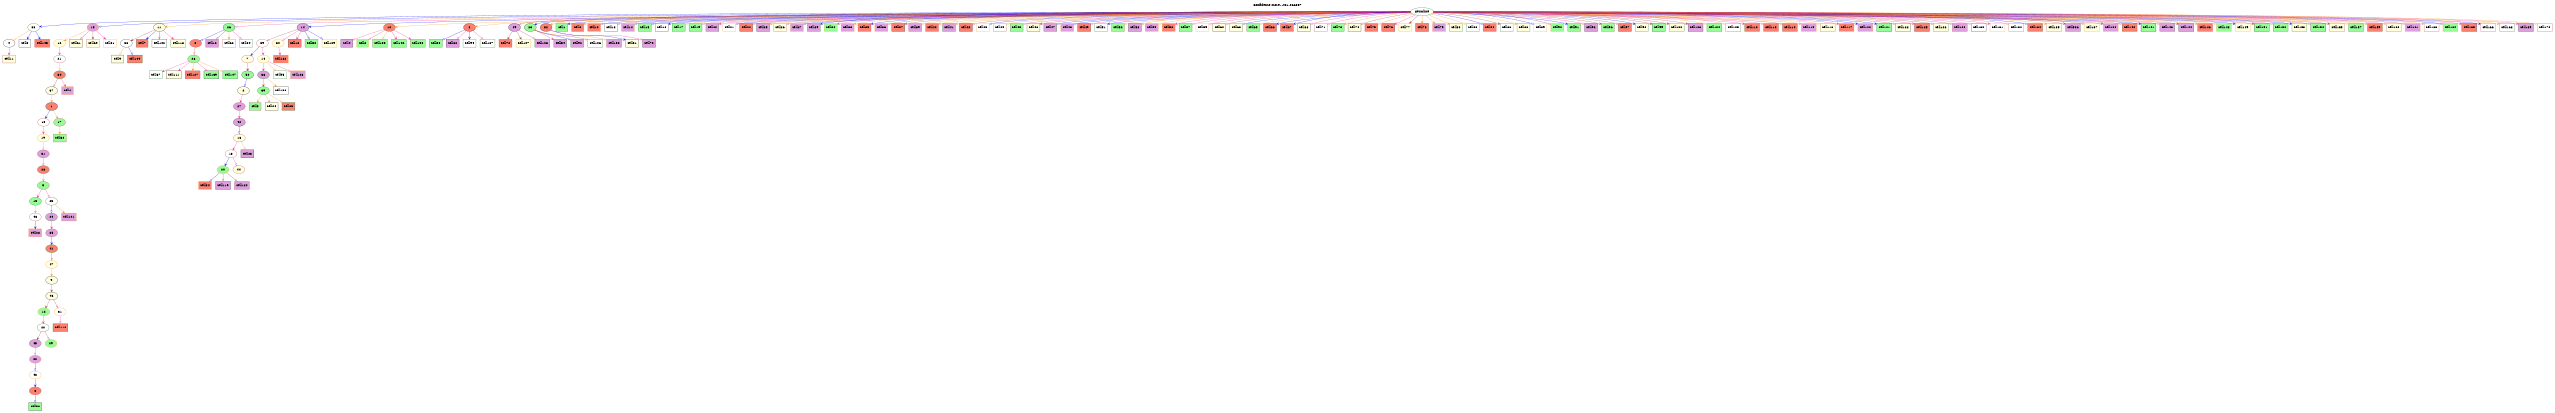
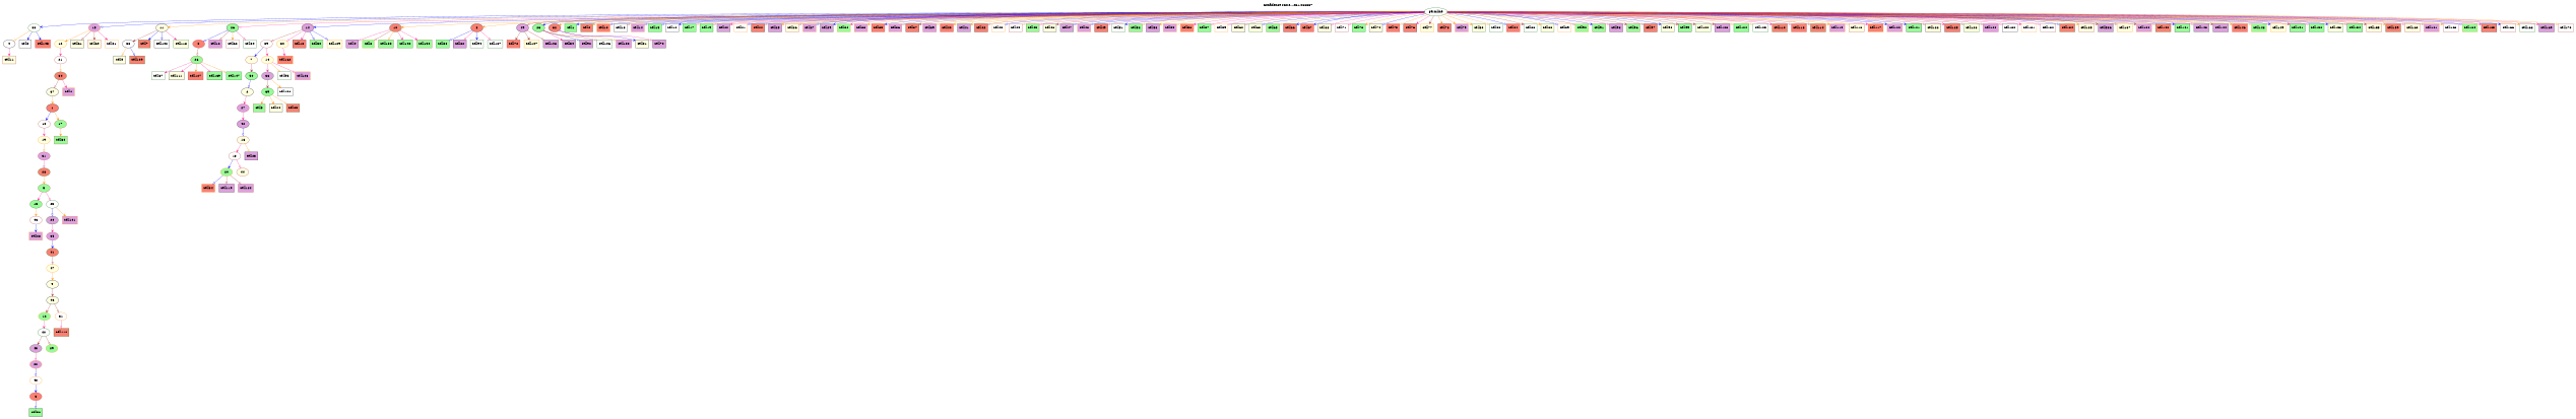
  digraph {
    label="Confidence score: -481.066337"
    labelloc=t
    node [color=darkgreen fillcolor=plum style=filled shape=box]
    edge [arrowhead=vee color=deeppink]
    n1 [fillcolor=white label=33 shape=""]
    n2 [color=black fillcolor=white label=4 shape=""]
    cell3 [color=black fillcolor=white]
    cell145 [color=brown fillcolor=salmon]
    cell11 [color=brown fillcolor=lightyellow]
    n6 [fillcolor=palegreen label=15 shape=""]
    n7 [color=brown fillcolor=white label=43 shape=""]
    cell28 [color=darkorange]
    n9 [color=darkorange fillcolor=white label=48 shape=""]
    n10 [color=brown fillcolor=salmon label=6 shape=""]
    cell58 [color=black fillcolor=palegreen]
    n12 [color=darkorange label=22 shape=""]
    n13 [label=45 shape=""]
    n14 [fillcolor=white label=40 shape=""]
    n15 [color=darkorange fillcolor=palegreen label=29 shape=""]
    n16 [color=darkorange fillcolor=palegreen label=12 shape=""]
    n17 [color=black fillcolor=lightyellow label=46 shape=""]
    n18 [color=darkorange fillcolor=white label=31 shape=""]
    cell112 [fillcolor=salmon]
    n20 [color=black fillcolor=lightyellow label=9 shape=""]
    n21 [color=darkorange fillcolor=lightyellow label=47 shape=""]
    n22 [fillcolor=salmon label=41 shape=""]
    n23 [color=brown label=35 shape=""]
    n24 [label=24 shape=""]
    n25 [fillcolor=white label=25 shape=""]
    cell101 [color=darkorange]
    n27 [color=brown fillcolor=palegreen label=5 shape=""]
    n28 [fillcolor=salmon label=28 shape=""]
    n29 [color=brown label=31 shape=""]
    n30 [color=darkorange fillcolor=lightyellow label=19 shape=""]
    n31 [color=brown fillcolor=white label=13 shape=""]
    n32 [color=black fillcolor=salmon label=1 shape=""]
    n33 [color=brown fillcolor=palegreen label=17 shape=""]
    cell30 [color=brown fillcolor=palegreen]
    n35 [color=black fillcolor=lightyellow label=37 shape=""]
    n36 [fillcolor=salmon label=34 shape=""]
    cell2 [color=darkorange]
    n38 [color=brown fillcolor=white label=21 shape=""]
    n39 [color=darkorange fillcolor=lightyellow label=12 shape=""]
    n40 [color=darkorange label=15 shape=""]
    cell61 [color=black fillcolor=lightyellow]
    cell69 [color=brown fillcolor=lightyellow]
    cell81 [color=darkorange fillcolor=white]
    n44 [color=black fillcolor=lightyellow label=11 shape=""]
    n45 [color=black fillcolor=white label=38 shape=""]
    cell7 [fillcolor=salmon]
    cell102 [color=black fillcolor=white]
    cell118 [fillcolor=lightyellow]
    cell9 [color=black fillcolor=lightyellow]
    cell109 [fillcolor=salmon]
    n51 [color=brown fillcolor=salmon label=3 shape=""]
    n52 [color=brown fillcolor=palegreen label=26 shape=""]
    cell87 [fillcolor=white]
    cell111 [color=black fillcolor=lightyellow]
    cell127 [color=brown fillcolor=salmon]
    cell139 [color=black fillcolor=palegreen]
    cell147 [fillcolor=palegreen]
    n58 [color=black fillcolor=palegreen label=26 shape=""]
    cell12 [color=brown]
    cell62 [color=brown fillcolor=white]
    cell64 [fillcolor=white]
    n62 [color=brown fillcolor=white label=18 shape=""]
    n63 [color=darkorange fillcolor=palegreen label=20 shape=""]
    n64 [color=brown fillcolor=lightyellow label=44 shape=""]
    cell34 [color=darkorange fillcolor=salmon]
    cell119 [color=black]
    cell124 [color=brown]
    n68 [color=brown fillcolor=lightyellow label=16 shape=""]
    cell23 [color=black]
    n70 [color=black label=42 shape=""]
    n71 [color=brown label=27 shape=""]
    n72 [color=black fillcolor=lightyellow label=2 shape=""]
    n73 [color=black fillcolor=palegreen label=50 shape=""]
    n74 [color=brown fillcolor=lightyellow label=7 shape=""]
    n75 [label=36 shape=""]
    n76 [fillcolor=palegreen label=39 shape=""]
    cell156 [color=black fillcolor=white]
    cell5 [color=brown fillcolor=palegreen]
    cell24 [color=black fillcolor=lightyellow]
    cell85 [fillcolor=salmon]
    n81 [color=darkorange fillcolor=lightyellow label=14 shape=""]
    cell95 [fillcolor=white]
    cell123 [color=darkorange]
    n84 [color=brown fillcolor=white label=39 shape=""]
    n85 [color=black label=14 shape=""]
    n86 [color=darkorange fillcolor=lightyellow label=30 shape=""]
    cell18 [color=black fillcolor=salmon]
    cell50 [color=brown fillcolor=palegreen]
    cell129 [color=darkorange fillcolor=lightyellow]
    cell162 [color=darkorange fillcolor=salmon]
    n91 [fillcolor=white label=germline shape=""]
    n92 [fillcolor=salmon label=10 shape=""]
    n93 [color=black fillcolor=salmon label=8 shape=""]
    n94 [color=black label=49 shape=""]
    n95 [color=black fillcolor=palegreen label=23 shape=""]
    n96 [color=black fillcolor=salmon label=32 shape=""]
    cell1 [fillcolor=palegreen]
    cell6 [fillcolor=salmon]
    cell10 [color=darkorange fillcolor=salmon]
    cell13 [color=black fillcolor=white]
    cell14 [color=darkorange]
    cell15 [fillcolor=palegreen]
    cell16 [color=black fillcolor=white]
    cell17 [fillcolor=palegreen]
    cell19 [fillcolor=palegreen]
    cell20
    cell21 [color=darkorange fillcolor=white]
    cell22 [color=black fillcolor=salmon]
    cell25 [color=black]
    cell26 [color=brown fillcolor=lightyellow]
    cell27 [color=darkorange]
    cell29
    cell32 [color=darkorange fillcolor=palegreen]
    cell33 [color=darkorange]
    cell35 [color=brown fillcolor=salmon]
    cell36 [color=darkorange]
    cell37 [color=black fillcolor=salmon]
    cell39 [color=brown]
    cell40 [color=brown fillcolor=salmon]
    cell41
    cell42 [color=black fillcolor=salmon]
    cell43 [color=darkorange fillcolor=white]
    cell44 [color=brown fillcolor=white]
    cell45 [color=brown fillcolor=palegreen]
    cell46 [color=black fillcolor=lightyellow]
    cell47
    cell48 [color=darkorange]
    cell49 [color=black fillcolor=salmon]
    cell51 [fillcolor=white]
    cell52 [color=brown fillcolor=palegreen]
    cell53 [color=black]
    cell55 [color=darkorange]
    cell56 [color=darkorange fillcolor=salmon]
    cell57 [fillcolor=palegreen]
    cell59 [color=darkorange fillcolor=white]
    cell60 [color=black fillcolor=lightyellow]
    cell63 [fillcolor=lightyellow]
    cell65 [color=brown fillcolor=palegreen]
    cell66 [color=black fillcolor=salmon]
    cell67 [color=brown fillcolor=salmon]
    cell68 [color=black fillcolor=lightyellow]
    cell71 [color=brown fillcolor=white]
    cell73 [fillcolor=palegreen]
    cell74 [color=black fillcolor=lightyellow]
    cell75 [color=brown fillcolor=salmon]
    cell76 [color=black fillcolor=salmon]
    cell77 [color=darkorange fillcolor=lightyellow]
    cell78 [color=black fillcolor=salmon]
    cell79 [color=darkorange]
    cell80 [fillcolor=lightyellow]
    cell83 [fillcolor=white]
    cell84 [color=brown fillcolor=salmon]
    cell86 [fillcolor=white]
    cell88 [fillcolor=lightyellow]
    cell89 [color=darkorange fillcolor=white]
    cell90 [color=darkorange fillcolor=palegreen]
    cell91 [color=brown fillcolor=palegreen]
    cell93 [color=black]
    cell96 [color=brown fillcolor=palegreen]
    cell97 [color=black fillcolor=salmon]
    cell98 [fillcolor=lightyellow]
    cell99 [color=black fillcolor=palegreen]
    cell100 [fillcolor=lightyellow]
    cell103 [color=black]
    cell104 [fillcolor=palegreen]
    cell105 [fillcolor=white]
    cell110 [fillcolor=salmon]
    cell113 [color=brown fillcolor=salmon]
    cell114 [fillcolor=salmon]
    cell115 [color=darkorange]
    cell116 [color=brown fillcolor=lightyellow]
    cell117 [color=darkorange fillcolor=salmon]
    cell120 [color=darkorange]
    cell121 [color=black fillcolor=palegreen]
    cell122 [color=black fillcolor=lightyellow]
    cell125 [color=black fillcolor=salmon]
    cell126 [fillcolor=lightyellow]
    cell128 [color=brown]
    cell130 [color=black fillcolor=white]
    cell131 [color=darkorange fillcolor=white]
    cell132 [color=brown fillcolor=white]
    cell134 [fillcolor=salmon]
    cell135 [color=brown fillcolor=lightyellow]
    n184 [label=cell536]
    cell137 [color=darkorange fillcolor=lightyellow]
    cell138 [color=darkorange]
    cell140 [fillcolor=salmon]
    cell141 [color=black fillcolor=palegreen]
    cell143
    cell144 [color=black]
    cell146 [color=brown fillcolor=salmon]
    cell148 [color=darkorange fillcolor=palegreen]
    cell149 [color=darkorange fillcolor=lightyellow]
    cell151 [color=black fillcolor=palegreen]
    cell152 [fillcolor=palegreen]
    cell153 [fillcolor=lightyellow]
    cell154 [color=black fillcolor=palegreen]
    cell155 [color=brown fillcolor=lightyellow]
-   cell157 [fillcolor=palegreen]
    cell159 [fillcolor=salmon]
    cell160 [color=brown fillcolor=lightyellow]
    cell161 [color=darkorange]
    cell163 [color=brown fillcolor=white]
    cell164 [color=darkorange fillcolor=palegreen]
    cell165 [color=black fillcolor=salmon]
    cell166 [color=brown fillcolor=white]
    cell168 [fillcolor=white]
    cell169 [color=black]
    cell170 [color=brown fillcolor=white]
    cell4 [color=black]
    cell8 [color=darkorange fillcolor=palegreen]
    cell133 [color=brown fillcolor=palegreen]
    cell142 [fillcolor=palegreen]
    cell150 [color=brown fillcolor=palegreen]
    cell38 [fillcolor=palegreen]
    cell82 [color=black]
    cell94 [fillcolor=white]
    cell167 [fillcolor=white]
    cell72 [color=brown fillcolor=salmon]
    cell107 [color=darkorange fillcolor=lightyellow]
    cell108
    cell54
    cell92
    cell106 [fillcolor=white]
    cell158 [color=brown]
    cell31 [color=black fillcolor=lightyellow]
    cell70 [color=black]
    n1 -> n2 [arrowhead=onormal color=darkorange]
    n1 -> cell3 [color=blue]
    n1 -> cell145 [color=blue]
    n2 -> cell11
    n6 -> n7 [color=darkorange]
    n7 -> cell28 [color=blue]
    n9 -> n10 [color=blue]
    n10 -> cell58 [arrowhead=onormal color=blue]
    n12 -> n9 [arrowhead=onormal color=blue]
    n13 -> n12 [arrowhead=onormal]
    n14 -> n13 [color=brown]
    n14 -> n15 [arrowhead=onormal color=brown]
    n16 -> n14
    n17 -> n16 [color=brown]
    n17 -> n18 [arrowhead=onormal color=brown]
    n18 -> cell112 [arrowhead=onormal]
    n20 -> n17 [color=brown]
    n21 -> n20 [color=darkorange]
    n22 -> n21 [arrowhead=onormal color=brown]
    n23 -> n22 [color=blue]
    n24 -> n23
    n25 -> n24 [arrowhead=onormal color=blue]
    n25 -> cell101 [color=darkorange]
    n27 -> n6
    n27 -> n25 [arrowhead=onormal]
    n28 -> n27 [color=darkorange]
    n29 -> n28 [arrowhead=onormal]
    n30 -> n29 [arrowhead=onormal color=darkorange]
    n31 -> n30
    n32 -> n31 [color=blue]
    n32 -> n33 [color=darkorange]
    n33 -> cell30 [color=darkorange]
    n35 -> n32 [color=darkorange]
    n36 -> n35 [arrowhead=onormal color=brown]
    n36 -> cell2
    n38 -> n36 [arrowhead=onormal color=darkorange]
    n39 -> n38
    n40 -> n39 [color=darkorange]
    n40 -> cell61 [arrowhead=onormal color=brown]
    n40 -> cell69 [color=brown]
    n40 -> cell81
    n44 -> n45 [color=brown]
    n44 -> cell7 [color=blue]
    n44 -> cell102 [arrowhead=onormal color=blue]
    n44 -> cell118
    n45 -> cell9 [arrowhead=onormal color=darkorange]
    n45 -> cell109 [arrowhead=onormal color=blue]
    n51 -> n52 [arrowhead=onormal color=brown]
    n52 -> cell87
    n52 -> cell111
    n52 -> cell127 [color=darkorange]
    n52 -> cell139 [arrowhead=onormal]
    n52 -> cell147 [arrowhead=onormal color=darkorange]
    n58 -> n51 [arrowhead=onormal color=blue]
    n58 -> cell12 [arrowhead=onormal color=brown]
    n58 -> cell62 [color=darkorange]
    n58 -> cell64 [arrowhead=onormal]
    n62 -> n63 [color=blue]
    n62 -> n64 [arrowhead=onormal]
    n63 -> cell34 [arrowhead=onormal color=blue]
    n63 -> cell119 [arrowhead=onormal color=brown]
    n63 -> cell124 [arrowhead=onormal color=brown]
    n68 -> n62
    n68 -> cell23 [arrowhead=onormal color=darkorange]
    n70 -> n68 [arrowhead=onormal color=blue]
    n71 -> n70
    n72 -> n71
    n73 -> n72 [arrowhead=onormal color=blue]
    n74 -> n73 [color=brown]
    n75 -> n76 [color=brown]
    n75 -> cell156 [color=darkorange]
    n76 -> cell5 [color=darkorange]
    n76 -> cell24 [color=darkorange]
    n76 -> cell85 [arrowhead=onormal color=darkorange]
    n81 -> n75
    n81 -> cell95 [arrowhead=onormal color=darkorange]
    n81 -> cell123 [arrowhead=onormal]
    n84 -> n74 [color=blue]
    n84 -> n81
    n85 -> n84 [arrowhead=onormal color=brown]
    n85 -> n86 [arrowhead=onormal]
    n85 -> cell18
    n85 -> cell50 [arrowhead=onormal color=blue]
    n85 -> cell129 [arrowhead=onormal color=blue]
    n86 -> cell162
    n91 -> n1 [color=blue]
    n91 -> n40 [arrowhead=onormal color=blue]
    n91 -> n44 [color=darkorange]
    n91 -> n58 [arrowhead=onormal]
    n91 -> n85 [color=blue]
    n91 -> n92 [color=darkorange]
    n91 -> n93 [color=darkorange]
    n91 -> n94 [arrowhead=onormal color=brown]
    n91 -> n95 [color=blue]
    n91 -> n96 [color=darkorange]
    n91 -> cell1 [color=blue]
    n91 -> cell6 [color=darkorange]
    n91 -> cell10 [arrowhead=onormal color=blue]
    n91 -> cell13 [arrowhead=onormal color=brown]
    n91 -> cell14 [arrowhead=onormal color=blue]
    n91 -> cell15 [arrowhead=onormal color=blue]
    n91 -> cell16 [color=blue]
    n91 -> cell17 [arrowhead=onormal color=darkorange]
    n91 -> cell19 [arrowhead=onormal]
    n91 -> cell20
    n91 -> cell21 [arrowhead=onormal color=blue]
    n91 -> cell22 [arrowhead=onormal color=brown]
    n91 -> cell25 [color=darkorange]
    n91 -> cell26 [arrowhead=onormal color=brown]
    n91 -> cell27 [arrowhead=onormal color=blue]
    n91 -> cell29 [color=blue]
    n91 -> cell32
    n91 -> cell33 [color=darkorange]
    n91 -> cell35 [color=blue]
    n91 -> cell36 [arrowhead=onormal color=brown]
    n91 -> cell37 [color=brown]
    n91 -> cell39 [arrowhead=onormal color=darkorange]
    n91 -> cell40 [color=darkorange]
    n91 -> cell41 [color=darkorange]
    n91 -> cell42 [arrowhead=onormal color=brown]
    n91 -> cell43 [arrowhead=onormal color=blue]
    n91 -> cell44 [arrowhead=onormal color=darkorange]
    n91 -> cell45 [arrowhead=onormal]
    n91 -> cell46 [color=brown]
    n91 -> cell47 [arrowhead=onormal color=blue]
    n91 -> cell48 [arrowhead=onormal color=blue]
    n91 -> cell49 [arrowhead=onormal]
    n91 -> cell51 [color=blue]
    n91 -> cell52 [arrowhead=onormal color=darkorange]
    n91 -> cell53 [color=darkorange]
    n91 -> cell55 [arrowhead=onormal color=darkorange]
    n91 -> cell56
    n91 -> cell57 [arrowhead=onormal]
    n91 -> cell59 [arrowhead=onormal]
    n91 -> cell60 [arrowhead=onormal color=brown]
    n91 -> cell63 [arrowhead=onormal color=blue]
    n91 -> cell65 [arrowhead=onormal color=darkorange]
    n91 -> cell66 [color=blue]
    n91 -> cell67 [color=blue]
    n91 -> cell68 [arrowhead=onormal]
    n91 -> cell71 [arrowhead=onormal]
    n91 -> cell73 [color=darkorange]
-   n91 -> cell74 [arrowhead=onormal color=brown]
+   n91 -> cell74 [arrowhead=onormal color=blue]
    n91 -> cell75 [arrowhead=onormal color=darkorange]
    n91 -> cell76
    n91 -> cell77 [color=brown]
    n91 -> cell78 [color=darkorange]
    n91 -> cell79 [color=darkorange]
    n91 -> cell80 [color=darkorange]
    n91 -> cell83 [arrowhead=onormal color=darkorange]
    n91 -> cell84 [arrowhead=onormal color=blue]
    n91 -> cell86 [color=brown]
    n91 -> cell88 [color=darkorange]
    n91 -> cell89 [arrowhead=onormal color=blue]
    n91 -> cell90 [arrowhead=onormal color=brown]
    n91 -> cell91 [color=blue]
    n91 -> cell93 [arrowhead=onormal]
    n91 -> cell96 [color=brown]
    n91 -> cell97 [arrowhead=onormal color=brown]
    n91 -> cell98 [color=blue]
    n91 -> cell99 [color=brown]
    n91 -> cell100 [color=brown]
    n91 -> cell103 [color=brown]
    n91 -> cell104 [arrowhead=onormal color=darkorange]
    n91 -> cell105 [arrowhead=onormal color=darkorange]
    n91 -> cell110
    n91 -> cell113 [arrowhead=onormal]
    n91 -> cell114 [arrowhead=onormal color=brown]
    n91 -> cell115 [color=darkorange]
    n91 -> cell116 [arrowhead=onormal color=darkorange]
    n91 -> cell117
    n91 -> cell120 [color=blue]
    n91 -> cell121 [color=blue]
    n91 -> cell122 [arrowhead=onormal color=brown]
    n91 -> cell125
    n91 -> cell126 [arrowhead=onormal color=brown]
    n91 -> cell128 [arrowhead=onormal color=brown]
    n91 -> cell130 [arrowhead=onormal]
    n91 -> cell131
    n91 -> cell132 [arrowhead=onormal]
    n91 -> cell134 [arrowhead=onormal color=blue]
    n91 -> cell135 [color=darkorange]
    n91 -> n184 [color=brown]
    n91 -> cell137 [arrowhead=onormal color=brown]
    n91 -> cell138 [color=brown]
    n91 -> cell140 [arrowhead=onormal color=brown]
    n91 -> cell141 [color=blue]
    n91 -> cell143 [arrowhead=onormal]
    n91 -> cell144 [color=brown]
    n91 -> cell146 [color=darkorange]
    n91 -> cell148 [arrowhead=onormal color=darkorange]
    n91 -> cell149 [color=blue]
    n91 -> cell151 [color=brown]
    n91 -> cell152 [arrowhead=onormal]
    n91 -> cell153 [color=blue]
    n91 -> cell154 [arrowhead=onormal color=brown]
    n91 -> cell155 [color=brown]
-   n91 -> cell157 [arrowhead=onormal color=darkorange]
    n91 -> cell159 [color=darkorange]
    n91 -> cell160 [arrowhead=onormal]
    n91 -> cell161 [arrowhead=onormal color=brown]
    n91 -> cell163 [color=darkorange]
    n91 -> cell164 [arrowhead=onormal color=blue]
    n91 -> cell165
    n91 -> cell166 [color=blue]
    n91 -> cell168 [color=darkorange]
    n91 -> cell169
    n91 -> cell170 [arrowhead=onormal color=darkorange]
    n92 -> cell4 [arrowhead=onormal]
    n92 -> cell8 [arrowhead=onormal color=brown]
    n92 -> cell133 [arrowhead=onormal color=darkorange]
    n92 -> cell142
    n92 -> cell150
    n93 -> cell38 [arrowhead=onormal color=blue]
    n93 -> cell82 [arrowhead=onormal]
    n93 -> cell94 [color=blue]
    n93 -> cell167 [arrowhead=onormal]
    n94 -> cell72 [color=brown]
    n94 -> cell107 [color=brown]
    n94 -> cell108 [arrowhead=onormal color=brown]
    n95 -> cell54
    n95 -> cell92 [arrowhead=onormal color=blue]
    n95 -> cell106 [arrowhead=onormal color=brown]
    n95 -> cell158 [arrowhead=onormal color=darkorange]
    n96 -> cell31 [color=blue]
    n96 -> cell70 [arrowhead=onormal]
  }
